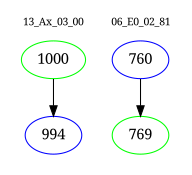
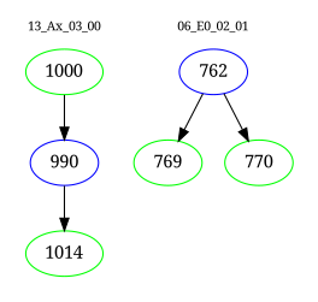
  digraph {
    fontname="Noto Serif"
    node [color=green fontname="Noto Serif"]
    edge [color=black fontname="Noto Serif"]
    n1 [label=1000]
-   n2 [color=blue label=994]
+   n2 [color=blue label=990]
+   n3 [label=1014]
    n4 [label=769]
-   n5 [color=blue label=760]
+   n5 [color=blue label=762]
+   n6 [label=770]
    subgraph cluster_1 {
      color=white
      fontsize=10
      label="13_Ax_03_00"
      n1
      n2
+     n3
    }
    subgraph cluster_2 {
      color=white
      fontsize=10
-     label="06_E0_02_81"
+     label="06_E0_02_01"
      n4
      n5
+     n6
    }
    n1 -> n2
+   n2 -> n3
    n5 -> n4
+   n5 -> n6
  }
